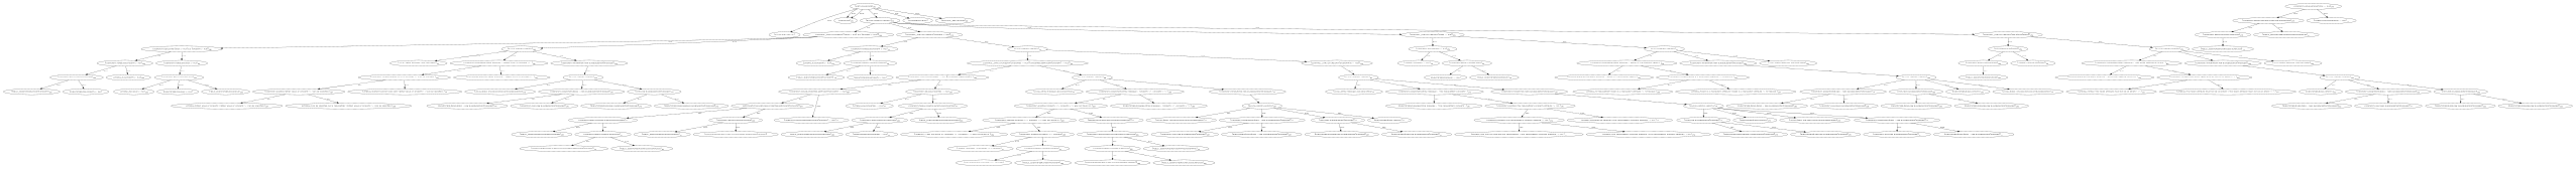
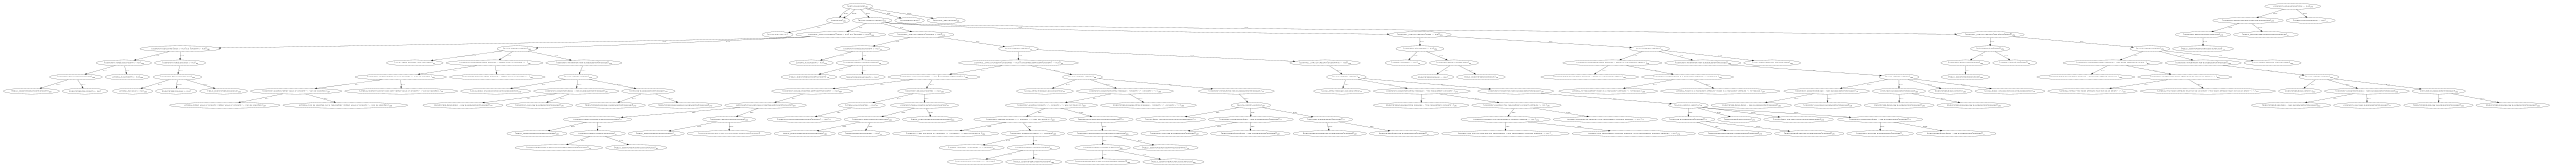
  digraph {
    fontname="Comic Neue"
    node [fontname="Comic Neue"]
    edge [fontname="Comic Neue"]
    n1 [label=<(METHOD,validate)<SUB>151</SUB>>]
    n2 [label=<(PARAM,this)<SUB>151</SUB>>]
    n3 [label=<(BLOCK,&lt;empty&gt;,&lt;empty&gt;)<SUB>151</SUB>>]
    n4 [label=<(MODIFIER,PUBLIC)>]
    n5 [label=<(MODIFIER,VIRTUAL)>]
    n6 [label=<(METHOD_RETURN,void)<SUB>151</SUB>>]
    n7 [label=<(CONTROL_STRUCTURE,IF,if (token == null))<SUB>153</SUB>>]
    n8 [label=<(CONTROL_STRUCTURE,IF,if (this.equals(token)))<SUB>159</SUB>>]
    n9 [label=<(CONTROL_STRUCTURE,IF,if ((value != null) &amp;&amp; (property != null)))<SUB>166</SUB>>]
    n10 [label=<(CONTROL_STRUCTURE,IF,if (property != null))<SUB>173</SUB>>]
    n11 [label=<(&lt;operator&gt;.equals,token == null)<SUB>153</SUB>>]
    n12 [label=<(BLOCK,&lt;empty&gt;,&lt;empty&gt;)<SUB>153</SUB>>]
    n13 [label=<(equals,this.equals(token))<SUB>159</SUB>>]
    n14 [label=<(BLOCK,&lt;empty&gt;,&lt;empty&gt;)<SUB>159</SUB>>]
    n15 [label=<(&lt;operator&gt;.logicalAnd,(value != null) &amp;&amp; (property != null))<SUB>166</SUB>>]
    n16 [label=<(BLOCK,&lt;empty&gt;,&lt;empty&gt;)<SUB>166</SUB>>]
    n17 [label=<(&lt;operator&gt;.notEquals,property != null)<SUB>173</SUB>>]
    n18 [label=<(BLOCK,&lt;empty&gt;,&lt;empty&gt;)<SUB>173</SUB>>]
    n19 [label=<(&lt;operator&gt;.fieldAccess,this.token)<SUB>153</SUB>>]
    n20 [label=<(LITERAL,null,token == null)<SUB>153</SUB>>]
    n21 [label=<(LOCAL,String message: java.lang.String)<SUB>154</SUB>>]
    n22 [label=<(&lt;operator&gt;.assignment,String message = &quot;token is a mandatory attribut...)<SUB>154</SUB>>]
    n23 [label=<(&lt;operator&gt;.throw,throw new BuildException(message);)<SUB>156</SUB>>]
    n24 [label=<(IDENTIFIER,this,token == null)>]
    n25 [label=<(FIELD_IDENTIFIER,token,token)<SUB>153</SUB>>]
    n26 [label=<(IDENTIFIER,message,String message = &quot;token is a mandatory attribut...)<SUB>154</SUB>>]
    n27 [label=<(&lt;operator&gt;.addition,&quot;token is a mandatory attribute &quot; + &quot;of replace...)<SUB>154</SUB>>]
    n28 [label=<(BLOCK,&lt;empty&gt;,&lt;empty&gt;)<SUB>156</SUB>>]
    n29 [label=<(LITERAL,&quot;token is a mandatory attribute &quot;,&quot;token is a mandatory attribute &quot; + &quot;of replace...)<SUB>154</SUB>>]
    n30 [label=<(LITERAL,&quot;of replacefilter.&quot;,&quot;token is a mandatory attribute &quot; + &quot;of replace...)<SUB>155</SUB>>]
    n31 [label=<(LOCAL,$obj0: org.apache.tools.ant.BuildException)<SUB>156</SUB>>]
    n32 [label=<(&lt;operator&gt;.assignment,$obj0 = new BuildException(message))<SUB>156</SUB>>]
    n33 [label=<(&lt;init&gt;,new BuildException(message))<SUB>156</SUB>>]
    n34 [label=<(IDENTIFIER,$obj0,&lt;empty&gt;)<SUB>156</SUB>>]
    n35 [label=<(IDENTIFIER,$obj0,$obj0 = new BuildException(message))<SUB>156</SUB>>]
    n36 [label=<(&lt;operator&gt;.alloc,new BuildException(message))<SUB>156</SUB>>]
    n37 [label=<(IDENTIFIER,$obj0,new BuildException(message))<SUB>156</SUB>>]
    n38 [label=<(IDENTIFIER,message,new BuildException(message))<SUB>156</SUB>>]
    n39 [label=<(LITERAL,&quot;&quot;,this.equals(token))<SUB>159</SUB>>]
    n40 [label=<(&lt;operator&gt;.fieldAccess,this.token)<SUB>159</SUB>>]
    n41 [label=<(LOCAL,String message: java.lang.String)<SUB>160</SUB>>]
    n42 [label=<(&lt;operator&gt;.assignment,String message = &quot;The token attribute must not ...)<SUB>160</SUB>>]
    n43 [label=<(&lt;operator&gt;.throw,throw new BuildException(message);)<SUB>162</SUB>>]
    n44 [label=<(FIELD_IDENTIFIER,token,token)<SUB>159</SUB>>]
    n45 [label=<(IDENTIFIER,message,String message = &quot;The token attribute must not ...)<SUB>160</SUB>>]
    n46 [label=<(&lt;operator&gt;.addition,&quot;The token attribute must not be an empty &quot; + &quot;...)<SUB>160</SUB>>]
    n47 [label=<(BLOCK,&lt;empty&gt;,&lt;empty&gt;)<SUB>162</SUB>>]
    n48 [label=<(LITERAL,&quot;The token attribute must not be an empty &quot;,&quot;The token attribute must not be an empty &quot; + &quot;...)<SUB>160</SUB>>]
    n49 [label=<(LITERAL,&quot;string.&quot;,&quot;The token attribute must not be an empty &quot; + &quot;...)<SUB>161</SUB>>]
    n50 [label=<(&lt;operator&gt;.assignment,$obj1 = new BuildException(message))<SUB>162</SUB>>]
    n51 [label=<(&lt;init&gt;,new BuildException(message))<SUB>162</SUB>>]
    n52 [label=<(IDENTIFIER,$obj1,&lt;empty&gt;)<SUB>162</SUB>>]
    n53 [label=<(IDENTIFIER,$obj1,$obj1 = new BuildException(message))<SUB>162</SUB>>]
    n54 [label=<(&lt;operator&gt;.alloc,new BuildException(message))<SUB>162</SUB>>]
    n55 [label=<(IDENTIFIER,$obj1,new BuildException(message))<SUB>162</SUB>>]
    n56 [label=<(IDENTIFIER,message,new BuildException(message))<SUB>162</SUB>>]
    n57 [label=<(&lt;operator&gt;.notEquals,value != null)<SUB>166</SUB>>]
    n58 [label=<(&lt;operator&gt;.notEquals,property != null)<SUB>166</SUB>>]
    n59 [label=<(LOCAL,String message: java.lang.String)<SUB>167</SUB>>]
    n60 [label=<(&lt;operator&gt;.assignment,String message = &quot;Either value or property &quot; + ...)<SUB>167</SUB>>]
    n61 [label=<(&lt;operator&gt;.throw,throw new BuildException(message);)<SUB>170</SUB>>]
    n62 [label=<(&lt;operator&gt;.fieldAccess,this.value)<SUB>166</SUB>>]
    n63 [label=<(&lt;operator&gt;.fieldAccess,this.property)<SUB>166</SUB>>]
    n64 [label=<(LITERAL,null,property != null)<SUB>166</SUB>>]
    n65 [label=<(LITERAL,null,value != null)<SUB>166</SUB>>]
    n66 [label=<(IDENTIFIER,this,value != null)>]
    n67 [label=<(FIELD_IDENTIFIER,value,value)<SUB>166</SUB>>]
    n68 [label=<(IDENTIFIER,this,property != null)>]
    n69 [label=<(FIELD_IDENTIFIER,property,property)<SUB>166</SUB>>]
    n70 [label=<(IDENTIFIER,message,String message = &quot;Either value or property &quot; + ...)<SUB>167</SUB>>]
    n71 [label=<(&lt;operator&gt;.addition,&quot;Either value or property &quot; + &quot;can be specified...)<SUB>167</SUB>>]
    n72 [label=<(BLOCK,&lt;empty&gt;,&lt;empty&gt;)<SUB>170</SUB>>]
    n73 [label=<(&lt;operator&gt;.addition,&quot;Either value or property &quot; + &quot;can be specified...)<SUB>167</SUB>>]
    n74 [label=<(LITERAL,&quot;element cannot have both.&quot;,&quot;Either value or property &quot; + &quot;can be specified...)<SUB>169</SUB>>]
    n75 [label=<(LITERAL,&quot;Either value or property &quot;,&quot;Either value or property &quot; + &quot;can be specified...)<SUB>167</SUB>>]
    n76 [label=<(LITERAL,&quot;can be specified, but a replacefilter &quot;,&quot;Either value or property &quot; + &quot;can be specified...)<SUB>168</SUB>>]
    n77 [label=<(LOCAL,$obj2: org.apache.tools.ant.BuildException)<SUB>170</SUB>>]
    n78 [label=<(&lt;operator&gt;.assignment,$obj2 = new BuildException(message))<SUB>170</SUB>>]
    n79 [label=<(&lt;init&gt;,new BuildException(message))<SUB>170</SUB>>]
    n80 [label=<(IDENTIFIER,$obj2,$obj2 = new BuildException(message))<SUB>170</SUB>>]
    n81 [label=<(&lt;operator&gt;.alloc,new BuildException(message))<SUB>170</SUB>>]
    n82 [label=<(IDENTIFIER,$obj2,new BuildException(message))<SUB>170</SUB>>]
    n83 [label=<(IDENTIFIER,message,new BuildException(message))<SUB>170</SUB>>]
    n84 [label=<(&lt;operator&gt;.fieldAccess,this.property)<SUB>173</SUB>>]
    n85 [label=<(LITERAL,null,property != null)<SUB>173</SUB>>]
    n86 [label=<(CONTROL_STRUCTURE,IF,if (propertyFile == null))<SUB>175</SUB>>]
    n87 [label=<(CONTROL_STRUCTURE,IF,if (properties == null || properties.getProperty(property) == null))<SUB>183</SUB>>]
    n88 [label=<(IDENTIFIER,this,property != null)>]
    n89 [label=<(FIELD_IDENTIFIER,property,property)<SUB>173</SUB>>]
    n90 [label=<(BLOCK,&lt;empty&gt;,&lt;empty&gt;)<SUB>175</SUB>>]
    n91 [label=<(&lt;operator&gt;.logicalOr,properties == null || properties.getProperty(pr...)<SUB>183</SUB>>]
    n92 [label=<(BLOCK,&lt;empty&gt;,&lt;empty&gt;)<SUB>184</SUB>>]
    n93 [label=<(&lt;operator&gt;.equals,propertyFile == null)<SUB>175</SUB>>]
    n94 [label=<(&lt;operator&gt;.fieldAccess,this.outerClass.propertyFile)<SUB>175</SUB>>]
    n95 [label=<(LITERAL,null,propertyFile == null)<SUB>175</SUB>>]
    n96 [label=<(LOCAL,String message: java.lang.String)<SUB>176</SUB>>]
    n97 [label=<(&lt;operator&gt;.assignment,String message = &quot;The replacefilter's property ...)<SUB>176</SUB>>]
    n98 [label=<(&lt;operator&gt;.throw,throw new BuildException(message);)<SUB>179</SUB>>]
    n99 [label=<(&lt;operator&gt;.fieldAccess,this.outerClass)<SUB>175</SUB>>]
    n100 [label=<(FIELD_IDENTIFIER,propertyFile,propertyFile)<SUB>175</SUB>>]
    n101 [label=<(FIELD_IDENTIFIER,outerClass,outerClass)<SUB>175</SUB>>]
    n102 [label=<(IDENTIFIER,message,String message = &quot;The replacefilter's property ...)<SUB>176</SUB>>]
    n103 [label=<(&lt;operator&gt;.addition,&quot;The replacefilter's property attribute &quot; + &quot;ca...)<SUB>176</SUB>>]
    n104 [label=<(BLOCK,&lt;empty&gt;,&lt;empty&gt;)<SUB>179</SUB>>]
    n105 [label=<(&lt;operator&gt;.addition,&quot;The replacefilter's property attribute &quot; + &quot;ca...)<SUB>176</SUB>>]
    n106 [label=<(LITERAL,&quot;propertyFile attribute.&quot;,&quot;The replacefilter's property attribute &quot; + &quot;ca...)<SUB>178</SUB>>]
    n107 [label=<(LITERAL,&quot;The replacefilter's property attribute &quot;,&quot;The replacefilter's property attribute &quot; + &quot;ca...)<SUB>176</SUB>>]
    n108 [label=<(LITERAL,&quot;can only be used with the replacetask's &quot;,&quot;The replacefilter's property attribute &quot; + &quot;ca...)<SUB>177</SUB>>]
    n109 [label=<(LOCAL,$obj3: org.apache.tools.ant.BuildException)<SUB>179</SUB>>]
    n110 [label=<(&lt;operator&gt;.assignment,$obj3 = new BuildException(message))<SUB>179</SUB>>]
    n111 [label=<(&lt;init&gt;,new BuildException(message))<SUB>179</SUB>>]
    n112 [label=<(IDENTIFIER,$obj3,&lt;empty&gt;)<SUB>179</SUB>>]
    n113 [label=<(IDENTIFIER,$obj3,$obj3 = new BuildException(message))<SUB>179</SUB>>]
    n114 [label=<(&lt;operator&gt;.alloc,new BuildException(message))<SUB>179</SUB>>]
    n115 [label=<(IDENTIFIER,$obj3,new BuildException(message))<SUB>179</SUB>>]
    n116 [label=<(IDENTIFIER,message,new BuildException(message))<SUB>179</SUB>>]
    n117 [label=<(&lt;operator&gt;.equals,properties == null)<SUB>183</SUB>>]
    n118 [label=<(&lt;operator&gt;.equals,properties.getProperty(property) == null)<SUB>984</SUB>>]
    n119 [label=<(LOCAL,String message: java.lang.String)<SUB>185</SUB>>]
    n120 [label=<(&lt;operator&gt;.assignment,String message = &quot;property \&quot;&quot; + property + &quot;\&quot;...)<SUB>185</SUB>>]
    n121 [label=<(&lt;operator&gt;.throw,throw new BuildException(message);)<SUB>187</SUB>>]
    n122 [label=<(&lt;operator&gt;.fieldAccess,this.outerClass.properties)<SUB>183</SUB>>]
    n123 [label=<(LITERAL,null,properties == null)<SUB>183</SUB>>]
    n124 [label=<(getProperty,this.outerClass.properties.getProperty(property))<SUB>184</SUB>>]
    n125 [label=<(LITERAL,null,properties.getProperty(property) == null)<SUB>184</SUB>>]
    n126 [label=<(&lt;operator&gt;.fieldAccess,this.outerClass)<SUB>183</SUB>>]
    n127 [label=<(FIELD_IDENTIFIER,properties,properties)<SUB>183</SUB>>]
    n128 [label=<(IDENTIFIER,this,properties == null)<SUB>183</SUB>>]
    n129 [label=<(FIELD_IDENTIFIER,outerClass,outerClass)<SUB>183</SUB>>]
    n130 [label=<(&lt;operator&gt;.fieldAccess,this.outerClass.properties)<SUB>184</SUB>>]
    n131 [label=<(&lt;operator&gt;.fieldAccess,this.property)<SUB>184</SUB>>]
    n132 [label=<(&lt;operator&gt;.fieldAccess,this.outerClass)<SUB>184</SUB>>]
    n133 [label=<(FIELD_IDENTIFIER,properties,properties)<SUB>184</SUB>>]
    n134 [label=<(IDENTIFIER,this,this.outerClass.properties.getProperty(property))>]
    n135 [label=<(FIELD_IDENTIFIER,property,property)<SUB>184</SUB>>]
    n136 [label=<(IDENTIFIER,this,this.outerClass.properties.getProperty(property))<SUB>184</SUB>>]
    n137 [label=<(FIELD_IDENTIFIER,outerClass,outerClass)<SUB>184</SUB>>]
    n138 [label=<(IDENTIFIER,message,String message = &quot;property \&quot;&quot; + property + &quot;\&quot;...)<SUB>185</SUB>>]
    n139 [label=<(&lt;operator&gt;.addition,&quot;property \&quot;&quot; + property + &quot;\&quot; was not found in...)<SUB>185</SUB>>]
    n140 [label=<(BLOCK,&lt;empty&gt;,&lt;empty&gt;)<SUB>187</SUB>>]
    n141 [label=<(&lt;operator&gt;.addition,&quot;property \&quot;&quot; + property + &quot;\&quot; was not found in &quot;)<SUB>185</SUB>>]
    n142 [label=<(getPath,this.outerClass.propertyFile.getPath())<SUB>186</SUB>>]
    n143 [label=<(&lt;operator&gt;.addition,&quot;property \&quot;&quot; + property)<SUB>185</SUB>>]
    n144 [label=<(LITERAL,&quot;\&quot; was not found in &quot;,&quot;property \&quot;&quot; + property + &quot;\&quot; was not found in &quot;)<SUB>186</SUB>>]
    n145 [label=<(&lt;operator&gt;.fieldAccess,this.outerClass.propertyFile)<SUB>186</SUB>>]
    n146 [label=<(LITERAL,&quot;property \&quot;&quot;,&quot;property \&quot;&quot; + property)<SUB>185</SUB>>]
    n147 [label=<(&lt;operator&gt;.fieldAccess,this.property)<SUB>185</SUB>>]
    n148 [label=<(IDENTIFIER,this,&quot;property \&quot;&quot; + property)>]
    n149 [label=<(FIELD_IDENTIFIER,property,property)<SUB>185</SUB>>]
    n150 [label=<(&lt;operator&gt;.fieldAccess,this.outerClass)<SUB>186</SUB>>]
    n151 [label=<(FIELD_IDENTIFIER,propertyFile,propertyFile)<SUB>186</SUB>>]
    n152 [label=<(IDENTIFIER,this,this.outerClass.propertyFile.getPath())<SUB>186</SUB>>]
    n153 [label=<(FIELD_IDENTIFIER,outerClass,outerClass)<SUB>186</SUB>>]
    n154 [label=<(LOCAL,$obj4: org.apache.tools.ant.BuildException)<SUB>187</SUB>>]
    n155 [label=<(&lt;operator&gt;.assignment,$obj4 = new BuildException(message))<SUB>187</SUB>>]
    n156 [label=<(&lt;init&gt;,new BuildException(message))<SUB>187</SUB>>]
-   n157 [label=<(IDENTIFIER,$obj4,&lt;empty&gt;)<SUB>187</SUB>>]
    n158 [label=<(IDENTIFIER,$obj4,$obj4 = new BuildException(message))<SUB>187</SUB>>]
    n159 [label=<(&lt;operator&gt;.alloc,new BuildException(message))<SUB>187</SUB>>]
    n160 [label=<(IDENTIFIER,$obj4,new BuildException(message))<SUB>187</SUB>>]
    n161 [label=<(IDENTIFIER,message,new BuildException(message))<SUB>187</SUB>>]
    n1 -> n2 [label="AST: "]
    n1 -> n2 [label="DDG: "]
    n1 -> n3 [label="AST: "]
    n1 -> n4 [label="AST: "]
-   n1 -> n5 [label="AST: "]
+   n2 -> n5 [label="AST: "]
    n1 -> n6 [label="AST: "]
    n3 -> n7 [label="AST: "]
    n3 -> n8 [label="AST: "]
    n3 -> n9 [label="AST: "]
    n3 -> n10 [label="AST: "]
    n7 -> n11 [label="AST: "]
    n7 -> n12 [label="AST: "]
    n8 -> n13 [label="AST: "]
    n8 -> n14 [label="AST: "]
    n9 -> n15 [label="AST: "]
    n9 -> n16 [label="AST: "]
    n10 -> n17 [label="AST: "]
    n10 -> n18 [label="AST: "]
    n11 -> n19 [label="AST: "]
    n11 -> n20 [label="AST: "]
    n12 -> n21 [label="AST: "]
    n12 -> n22 [label="AST: "]
    n12 -> n23 [label="AST: "]
    n13 -> n39 [label="AST: "]
    n13 -> n40 [label="AST: "]
    n14 -> n41 [label="AST: "]
    n14 -> n42 [label="AST: "]
    n14 -> n43 [label="AST: "]
    n15 -> n57 [label="AST: "]
    n15 -> n58 [label="AST: "]
    n16 -> n59 [label="AST: "]
    n16 -> n60 [label="AST: "]
    n16 -> n61 [label="AST: "]
    n17 -> n84 [label="AST: "]
    n17 -> n85 [label="AST: "]
    n18 -> n86 [label="AST: "]
    n18 -> n87 [label="AST: "]
    n19 -> n24 [label="AST: "]
    n19 -> n25 [label="AST: "]
    n22 -> n26 [label="AST: "]
    n22 -> n27 [label="AST: "]
    n23 -> n28 [label="AST: "]
    n27 -> n29 [label="AST: "]
    n27 -> n30 [label="AST: "]
    n28 -> n31 [label="AST: "]
    n28 -> n32 [label="AST: "]
    n28 -> n33 [label="AST: "]
    n28 -> n34 [label="AST: "]
    n32 -> n35 [label="DDG: "]
    n32 -> n36 [label="AST: "]
    n33 -> n37 [label="AST: "]
    n33 -> n38 [label="AST: "]
    n40 -> n44 [label="AST: "]
    n42 -> n45 [label="AST: "]
    n42 -> n46 [label="AST: "]
    n43 -> n47 [label="AST: "]
    n46 -> n48 [label="AST: "]
    n46 -> n49 [label="AST: "]
    n47 -> n50 [label="AST: "]
    n47 -> n51 [label="AST: "]
    n47 -> n52 [label="AST: "]
    n50 -> n53 [label="AST: "]
    n50 -> n54 [label="AST: "]
    n51 -> n55 [label="AST: "]
    n51 -> n56 [label="AST: "]
    n57 -> n62 [label="AST: "]
    n58 -> n63 [label="AST: "]
    n58 -> n64 [label="AST: "]
    n60 -> n70 [label="AST: "]
    n60 -> n71 [label="AST: "]
    n61 -> n72 [label="AST: "]
    n62 -> n65 [label="AST: "]
    n62 -> n66 [label="DDG: "]
    n62 -> n67 [label="AST: "]
    n63 -> n68 [label="AST: "]
    n63 -> n69 [label="AST: "]
    n71 -> n73 [label="AST: "]
    n71 -> n74 [label="AST: "]
    n72 -> n77 [label="AST: "]
    n72 -> n78 [label="AST: "]
    n72 -> n79 [label="AST: "]
    n73 -> n75 [label="AST: "]
    n73 -> n76 [label="AST: "]
    n78 -> n80 [label="AST: "]
    n78 -> n81 [label="AST: "]
    n79 -> n82 [label="AST: "]
    n79 -> n83 [label="AST: "]
    n84 -> n88 [label="AST: "]
    n84 -> n89 [label="AST: "]
    n86 -> n90 [label="AST: "]
    n87 -> n91 [label="AST: "]
    n87 -> n92 [label="AST: "]
    n90 -> n96 [label="AST: "]
    n90 -> n97 [label="AST: "]
    n90 -> n98 [label="AST: "]
    n91 -> n117 [label="AST: "]
    n91 -> n118 [label="AST: "]
    n92 -> n119 [label="AST: "]
    n92 -> n120 [label="AST: "]
    n92 -> n121 [label="AST: "]
    n93 -> n94 [label="AST: "]
    n93 -> n95 [label="AST: "]
    n94 -> n99 [label="AST: "]
    n94 -> n100 [label="AST: "]
    n97 -> n102 [label="AST: "]
    n97 -> n103 [label="AST: "]
    n98 -> n104 [label="AST: "]
    n99 -> n101 [label="AST: "]
    n103 -> n105 [label="AST: "]
    n103 -> n106 [label="AST: "]
    n104 -> n109 [label="AST: "]
    n104 -> n110 [label="AST: "]
    n104 -> n111 [label="AST: "]
    n104 -> n112 [label="AST: "]
    n105 -> n107 [label="AST: "]
    n105 -> n108 [label="AST: "]
    n110 -> n113 [label="DDG: "]
    n110 -> n114 [label="AST: "]
    n111 -> n115 [label="AST: "]
    n111 -> n116 [label="AST: "]
    n117 -> n122 [label="AST: "]
    n117 -> n123 [label="AST: "]
    n118 -> n124 [label="AST: "]
-   n118 -> n125 [label="AST: "]
+   n123 -> n125 [label="AST: "]
    n120 -> n138 [label="AST: "]
    n120 -> n139 [label="AST: "]
    n121 -> n140 [label="AST: "]
    n122 -> n126 [label="AST: "]
    n122 -> n127 [label="AST: "]
    n124 -> n130 [label="AST: "]
    n124 -> n131 [label="AST: "]
    n126 -> n128 [label="AST: "]
    n126 -> n129 [label="AST: "]
    n130 -> n132 [label="AST: "]
    n130 -> n133 [label="AST: "]
    n131 -> n134 [label="AST: "]
    n131 -> n135 [label="AST: "]
    n132 -> n136 [label="AST: "]
    n132 -> n137 [label="AST: "]
    n139 -> n141 [label="AST: "]
    n139 -> n142 [label="AST: "]
    n140 -> n154 [label="AST: "]
    n140 -> n155 [label="AST: "]
    n140 -> n156 [label="AST: "]
-   n140 -> n157 [label="AST: "]
    n141 -> n143 [label="AST: "]
    n141 -> n144 [label="AST: "]
    n142 -> n145 [label="AST: "]
    n143 -> n146 [label="AST: "]
    n143 -> n147 [label="AST: "]
    n145 -> n150 [label="AST: "]
    n145 -> n151 [label="AST: "]
    n147 -> n148 [label="AST: "]
    n147 -> n149 [label="AST: "]
    n150 -> n152 [label="AST: "]
    n150 -> n153 [label="AST: "]
    n155 -> n158 [label="AST: "]
    n155 -> n159 [label="AST: "]
    n156 -> n160 [label="AST: "]
    n156 -> n161 [label="AST: "]
  }
